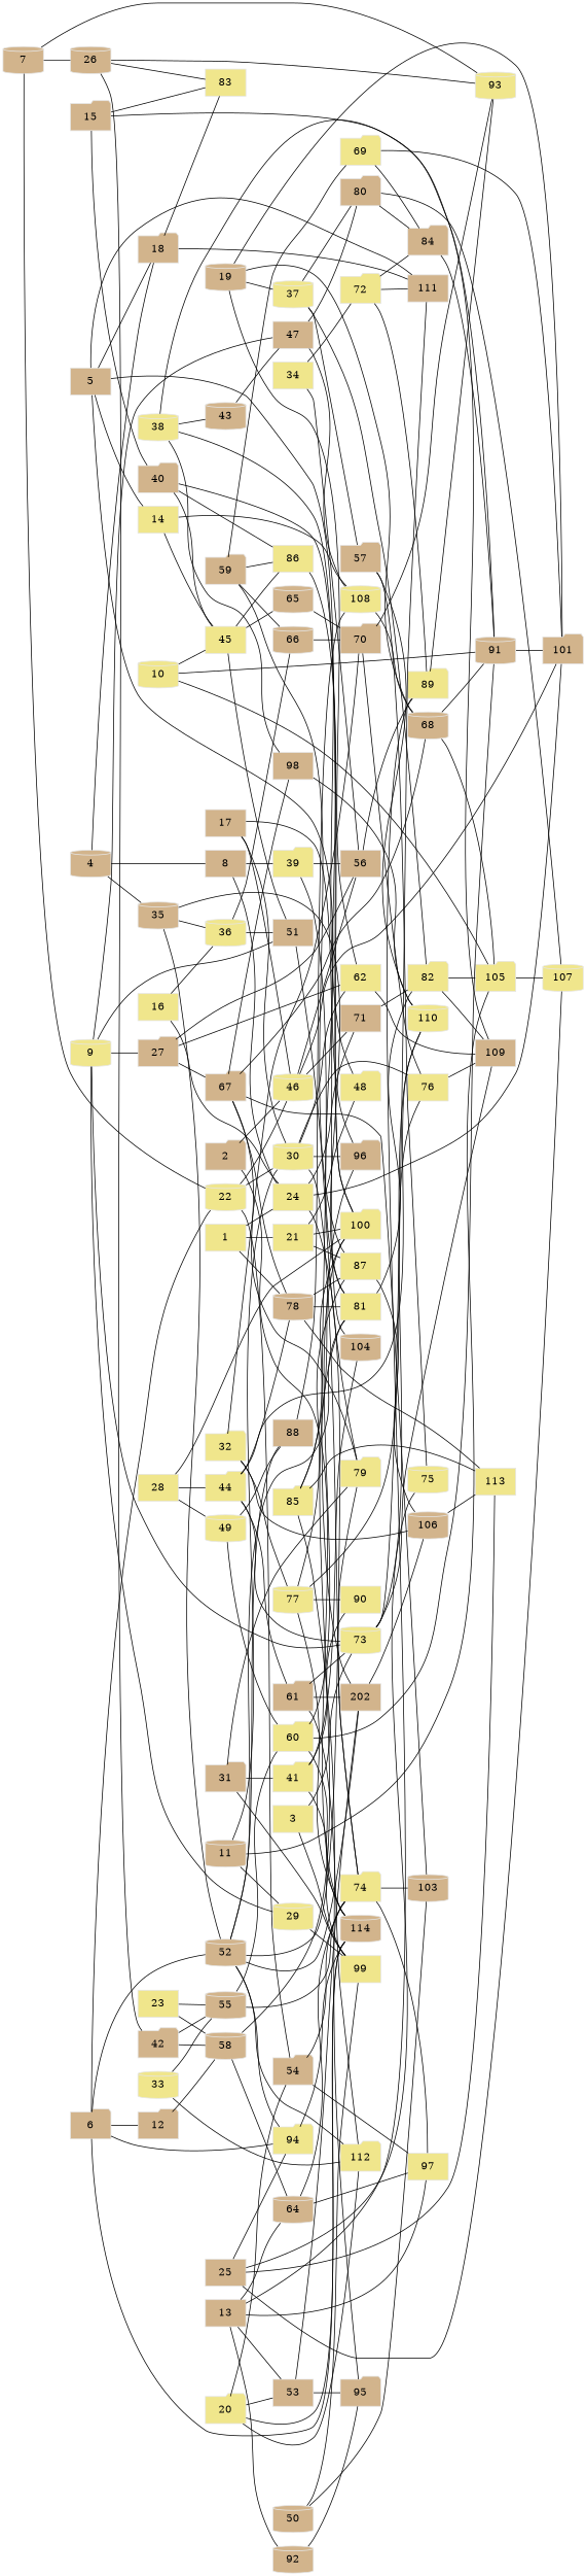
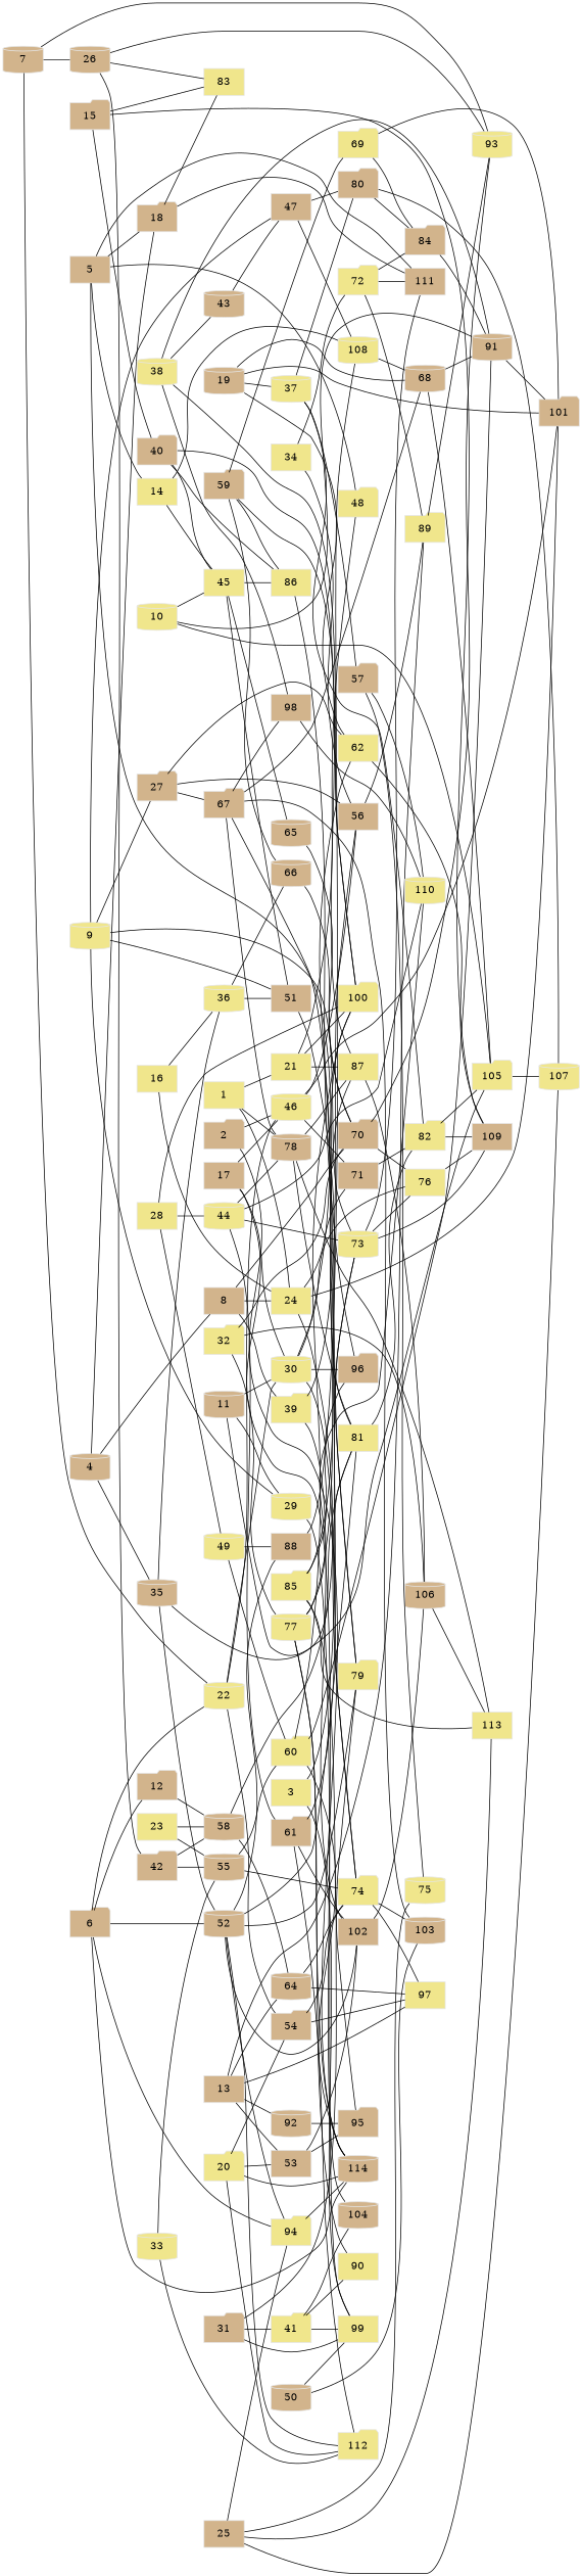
  graph {
    rankdir=LR
    node [color=gray90 fillcolor=tan shape=cylinder style=filled]
    1 [fillcolor=khaki shape=box]
    21 [fillcolor=khaki shape=box]
    24 [fillcolor=khaki shape=box]
    78
    48 [fillcolor=khaki shape=folder]
    87 [fillcolor=khaki shape=box]
    100 [fillcolor=khaki shape=folder]
    101 [shape=folder]
    71 [shape=box]
    74 [fillcolor=khaki shape=folder]
    81 [fillcolor=khaki shape=box]
    113 [fillcolor=khaki shape=box]
    2 [shape=folder]
    46 [fillcolor=khaki]
    114
    56 [shape=box]
    3 [fillcolor=khaki shape=box]
    73 [fillcolor=khaki]
    99 [fillcolor=khaki shape=box]
    111 [shape=box]
    109 [shape=box]
    76 [fillcolor=khaki shape=box]
    8 [shape=box]
    4
    18 [shape=folder]
    35
    39 [fillcolor=khaki shape=folder]
    70 [shape=folder]
    83 [fillcolor=khaki shape=box]
    52
    36 [fillcolor=khaki]
    5 [shape=box]
    14 [fillcolor=khaki shape=box]
    45 [fillcolor=khaki shape=box]
    108 [fillcolor=khaki]
    82 [fillcolor=khaki shape=folder]
    6 [shape=folder]
    12 [shape=folder]
    22 [fillcolor=khaki]
    94 [fillcolor=khaki shape=folder]
    58
    30 [fillcolor=khaki]
    54 [shape=folder]
    112 [fillcolor=khaki shape=folder]
    79 [fillcolor=khaki shape=folder]
-   102 [shape=box label=202]
+   102 [shape=box]
    88 [shape=box]
    7
    26
    93 [fillcolor=khaki]
    42 [shape=folder]
    9 [fillcolor=khaki]
    27 [shape=folder]
    29 [fillcolor=khaki]
    47 [shape=box]
    51 [shape=box]
    62 [fillcolor=khaki shape=box]
    67 [shape=folder]
    80 [shape=folder]
    10 [fillcolor=khaki]
    91
    105 [fillcolor=khaki shape=folder]
    86 [fillcolor=khaki shape=box]
    65
    107 [fillcolor=khaki]
    11
    96 [shape=folder]
    64
    13 [shape=box]
    53 [shape=box]
    89 [fillcolor=khaki shape=folder]
    92
    97 [fillcolor=khaki shape=box]
    95 [shape=folder]
    68
    15 [shape=folder]
    40 [shape=folder]
    16 [fillcolor=khaki shape=box]
    66
    17 [shape=box]
    104
    37 [fillcolor=khaki]
    19
    57 [shape=folder]
    20 [fillcolor=khaki shape=folder]
    106
    23 [fillcolor=khaki shape=box]
    55
    60 [fillcolor=khaki shape=folder]
    103
    25 [shape=box]
    75 [fillcolor=khaki]
    98 [shape=box]
    28 [fillcolor=khaki shape=box]
-   44 [fillcolor=khaki shape=folder]
+   44 [fillcolor=khaki]
    49 [fillcolor=khaki]
    61 [shape=folder]
    110 [fillcolor=khaki]
    31 [shape=folder]
    41 [fillcolor=khaki shape=folder]
    90 [fillcolor=khaki shape=box]
    32 [fillcolor=khaki shape=folder]
    77 [fillcolor=khaki]
    33 [fillcolor=khaki]
    34 [fillcolor=khaki shape=box]
    72 [fillcolor=khaki shape=folder]
    84 [shape=folder]
    38 [fillcolor=khaki]
    43
    50
    59 [shape=folder]
    69 [fillcolor=khaki shape=folder]
    85 [fillcolor=khaki shape=folder]
    1 -- 21
    1 -- 24
    1 -- 78
    21 -- 48
    21 -- 87
    21 -- 100
    24 -- 101
    24 -- 71
    24 -- 74
    78 -- 87
    78 -- 81
    78 -- 113
    87 -- 106
    71 -- 82
    74 -- 97
    74 -- 103
    81 -- 82
    2 -- 46
    2 -- 114
    46 -- 101
    46 -- 71
    46 -- 56
    56 -- 89
    3 -- 73
    3 -- 99
    73 -- 111
    73 -- 109
    73 -- 76
    76 -- 109
    8 -- 24
    8 -- 39
+   8 -- 70
    4 -- 8
    4 -- 18
    4 -- 35
    18 -- 111
    18 -- 83
    35 -- 81
    35 -- 52
    35 -- 36
    39 -- 56
    39 -- 102
    70 -- 76
    70 -- 93
    52 -- 81
    52 -- 94
    52 -- 112
    52 -- 79
    52 -- 102
    52 -- 88
    36 -- 51
    36 -- 66
    5 -- 48
    5 -- 81
    5 -- 111
    5 -- 18
    5 -- 14
    14 -- 45
    14 -- 108
    45 -- 51
    45 -- 86
    45 -- 65
    108 -- 68
    82 -- 109
    82 -- 105
    6 -- 114
    6 -- 52
    6 -- 12
    6 -- 22
    6 -- 94
    12 -- 58
    22 -- 46
    22 -- 30
    22 -- 54
    94 -- 114
    58 -- 81
    58 -- 64
    30 -- 74
    30 -- 76
    30 -- 62
    30 -- 96
    54 -- 74
    54 -- 97
    102 -- 106
    88 -- 108
    7 -- 22
    7 -- 26
    7 -- 93
    26 -- 83
    26 -- 93
    26 -- 42
    42 -- 58
    42 -- 55
    9 -- 73
    9 -- 27
    9 -- 29
    9 -- 47
    9 -- 51
    27 -- 56
    27 -- 62
    27 -- 67
    29 -- 99
    47 -- 108
    47 -- 80
    51 -- 79
    62 -- 109
    67 -- 78
    67 -- 79
    67 -- 68
    67 -- 103
    67 -- 98
    80 -- 107
    80 -- 84
    10 -- 45
    10 -- 91
    10 -- 105
    91 -- 101
    105 -- 107
    86 -- 96
    65 -- 70
    11 -- 30
    11 -- 29
    11 -- 105
    64 -- 74
    64 -- 97
    13 -- 64
    13 -- 53
    13 -- 89
    13 -- 92
    13 -- 97
    53 -- 102
    53 -- 95
    89 -- 93
    92 -- 95
    68 -- 91
    68 -- 105
    15 -- 109
    15 -- 83
    15 -- 40
    40 -- 100
    40 -- 45
    40 -- 86
    16 -- 24
    16 -- 36
    66 -- 70
    17 -- 46
    17 -- 30
    17 -- 104
    37 -- 82
    37 -- 80
    37 -- 57
    19 -- 101
    19 -- 62
    19 -- 68
    19 -- 37
    57 -- 75
    57 -- 110
    20 -- 114
    20 -- 54
    20 -- 112
    20 -- 53
    106 -- 113
    23 -- 58
    23 -- 55
    55 -- 74
    55 -- 60
    60 -- 100
    60 -- 114
    60 -- 91
    25 -- 113
    25 -- 94
    25 -- 107
    25 -- 75
    98 -- 110
    28 -- 100
    28 -- 44
    28 -- 49
    44 -- 78
    44 -- 73
    44 -- 61
    44 -- 110
    49 -- 88
    49 -- 60
    61 -- 73
    61 -- 112
    61 -- 102
    31 -- 99
    31 -- 79
    31 -- 41
    41 -- 99
    41 -- 104
    41 -- 90
    32 -- 70
    32 -- 106
    32 -- 77
    77 -- 87
    77 -- 114
    77 -- 110
    77 -- 90
    33 -- 112
    33 -- 55
    34 -- 56
    34 -- 72
    72 -- 111
    72 -- 89
    72 -- 84
    84 -- 91
    38 -- 100
    38 -- 91
    38 -- 98
    38 -- 43
    43 -- 47
    50 -- 99
    50 -- 103
    59 -- 87
    59 -- 86
    59 -- 66
    59 -- 69
    69 -- 101
    69 -- 84
    85 -- 100
    85 -- 113
    85 -- 96
    85 -- 95
  }
